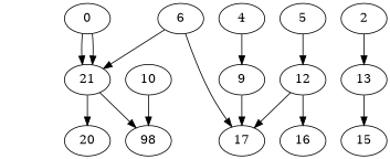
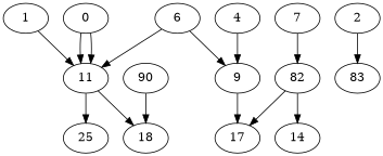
  digraph {
    node [alpha=0.18]
-   11 [expect_size=21139456 label=21]
-   20 [alpha=0.19 expect_size=20979712]
-   18 [alpha=0.02 expect_size=20990976 label=98]
+   1 [alpha=0.05 expect_size=35406848]
+   11 [expect_size=21139456]
+   20 [alpha=0.19 expect_size=20979712 label=25]
+   18 [alpha=0.02 expect_size=20990976]
    2 [alpha=0.06 expect_size=38431744]
-   13 [alpha=0.09 expect_size=46488576]
-   15 [expect_size=28909568]
+   13 [alpha=0.09 expect_size=46488576 label=83]
    4 [alpha=0.10 expect_size=22235136]
    9 [alpha=0.04 expect_size=30431232]
    17 [alpha=0.07 expect_size=16191488]
-   5 [alpha=0.19 expect_size=7888896]
-   12 [alpha=0.17 expect_size=32299008]
-   14 [alpha=0.03 expect_size=6435840 label=16]
+   5 [alpha=0.19 expect_size=7888896 label=7]
+   12 [alpha=0.17 expect_size=32299008 label=82]
+   14 [alpha=0.03 expect_size=6435840]
    6 [alpha=0.16 expect_size=27040768]
    n15 [alpha=0.02 expect_size=43023360 label=0]
-   10 [alpha=0.08 expect_size=44087296]
+   10 [alpha=0.08 expect_size=44087296 label=90]
+   1 -> 11
    11 -> 20
    11 -> 18
    2 -> 13
-   13 -> 15
    4 -> 9
    9 -> 17
    5 -> 12
    12 -> 17
    12 -> 14
    6 -> 11
-   6 -> 17
+   6 -> 9
    n15 -> 11
    n15 -> 11
    10 -> 18
  }
